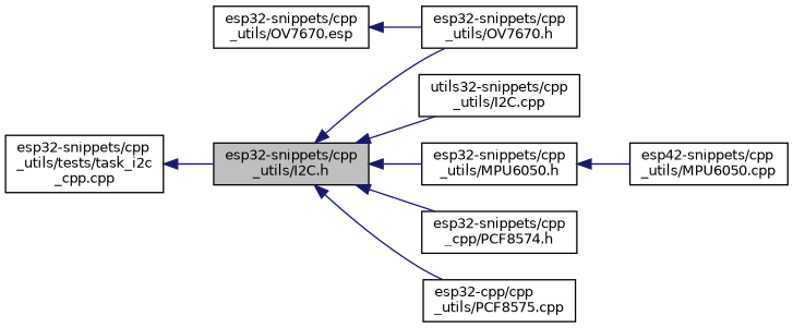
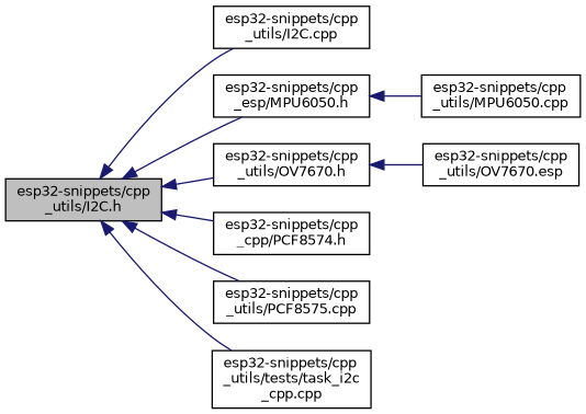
  digraph {
    rankdir=LR
    node [color=black fillcolor=white fontname=Helvetica fontsize=10 shape=record style=filled]
    edge [color=midnightblue dir=back fontname=Helvetica fontsize=10 labelfontname=Helvetica labelfontsize=10 style=solid]
    n1 [fillcolor=grey75 fontcolor=black height=0.2 label="esp32-snippets/cpp\l_utils/I2C.h" width=0.4]
-   n2 [height=0.2 label="utils32-snippets/cpp\l_utils/I2C.cpp" width=0.4]
-   n3 [height=0.2 label="esp32-snippets/cpp\l_utils/MPU6050.h" width=0.4]
+   n2 [height=0.2 label="esp32-snippets/cpp\l_utils/I2C.cpp" width=0.4]
+   n3 [height=0.2 label="esp32-snippets/cpp\l_esp/MPU6050.h" width=0.4]
    n4 [height=0.2 label="esp32-snippets/cpp\l_utils/OV7670.h" width=0.4]
    n5 [height=0.2 label="esp32-snippets/cpp\l_cpp/PCF8574.h" width=0.4]
-   n6 [height=0.2 label="esp32-cpp/cpp\l_utils/PCF8575.cpp" width=0.4]
+   n6 [height=0.2 label="esp32-snippets/cpp\l_utils/PCF8575.cpp" width=0.4]
    n7 [height=0.2 label="esp32-snippets/cpp\l_utils/tests/task_i2c\l_cpp.cpp" width=0.4]
-   n8 [height=0.2 label="esp42-snippets/cpp\l_utils/MPU6050.cpp" width=0.4]
+   n8 [height=0.2 label="esp32-snippets/cpp\l_utils/MPU6050.cpp" width=0.4]
    n9 [height=0.2 label="esp32-snippets/cpp\l_utils/OV7670.esp" width=0.4]
    n1 -> n2
    n1 -> n3
    n1 -> n4
    n1 -> n5
    n1 -> n6
-   n7 -> n1
+   n1 -> n7
    n3 -> n8
-   n9 -> n4
+   n4 -> n9
  }
